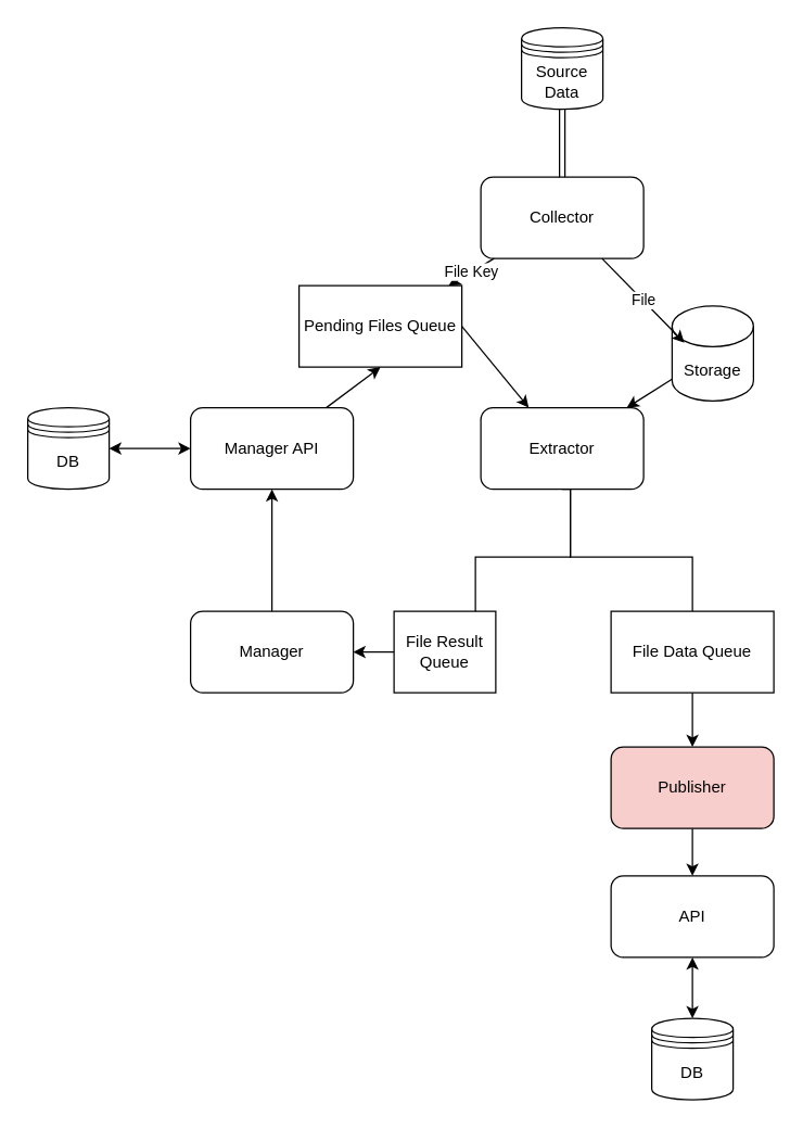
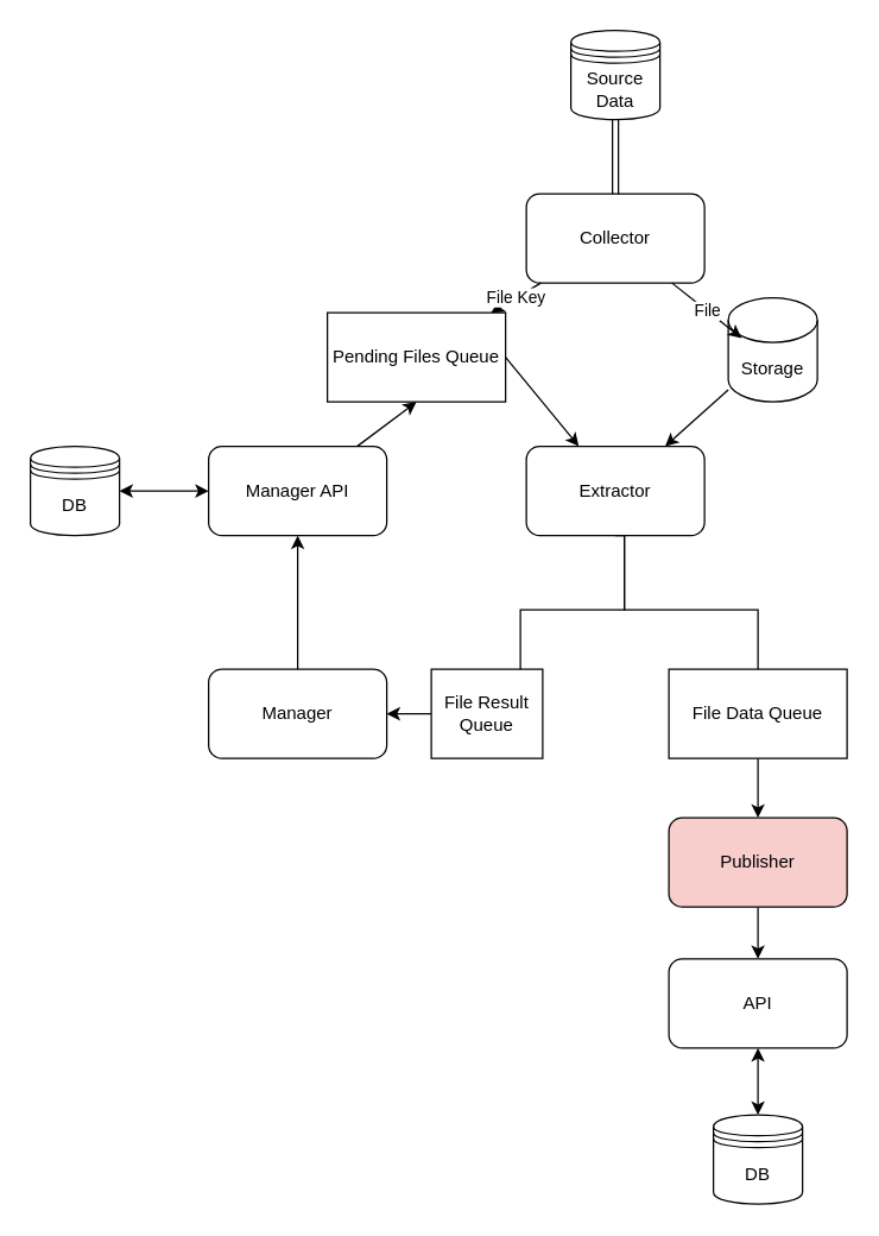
  <mxCell id="0" />
  <mxCell id="1" parent="0" />
  <mxCell id="2" value="Extractor" style="rounded=1;whiteSpace=wrap;html=1;" parent="1" vertex="1"><mxGeometry x="354" y="300" width="120" height="60" as="geometry" /></mxCell>
  <mxCell id="3" style="edgeStyle=none;html=1;" parent="1" source="26" target="5" edge="1"><mxGeometry relative="1" as="geometry"><mxPoint x="540" y="520" as="sourcePoint" /></mxGeometry></mxCell>
  <mxCell id="4" style="edgeStyle=none;html=1;" parent="1" source="5" target="6" edge="1"><mxGeometry relative="1" as="geometry" /></mxCell>
  <mxCell id="5" value="Publisher" style="rounded=1;whiteSpace=wrap;html=1;fillColor=#f8cecc;" parent="1" vertex="1"><mxGeometry x="450" y="550" width="120" height="60" as="geometry" /></mxCell>
  <mxCell id="6" value="API" style="rounded=1;whiteSpace=wrap;html=1;" parent="1" vertex="1"><mxGeometry x="450" y="645" width="120" height="60" as="geometry" /></mxCell>
  <mxCell id="7" value="DB" style="shape=datastore;whiteSpace=wrap;html=1;" parent="1" vertex="1"><mxGeometry x="480" y="750" width="60" height="60" as="geometry" /></mxCell>
  <mxCell id="8" value="" style="endArrow=classic;startArrow=classic;html=1;" parent="1" source="7" target="6" edge="1"><mxGeometry width="50" height="50" relative="1" as="geometry"><mxPoint x="940" y="500" as="sourcePoint" /><mxPoint x="1020" y="500" as="targetPoint" /></mxGeometry></mxCell>
  <mxCell id="9" value="Collector" style="rounded=1;whiteSpace=wrap;html=1;" parent="1" vertex="1"><mxGeometry x="354" y="130" width="120" height="60" as="geometry" /></mxCell>
  <mxCell id="10" style="edgeStyle=none;html=1;" parent="1" source="11" target="2" edge="1"><mxGeometry relative="1" as="geometry" /></mxCell>
- <mxCell id="11" value="Storage" style="shape=cylinder3;whiteSpace=wrap;html=1;boundedLbl=1;backgroundOutline=1;size=15;" parent="1" vertex="1"><mxGeometry x="495" y="225" width="60" height="70" as="geometry" /></mxCell>
+ <mxCell id="11" value="Storage" style="shape=cylinder3;whiteSpace=wrap;html=1;boundedLbl=1;backgroundOutline=1;size=15;" parent="1" vertex="1"><mxGeometry x="490" y="200" width="60" height="70" as="geometry" /></mxCell>
  <mxCell id="12" value="" style="endArrow=classic;html=1;entryX=0.15;entryY=0.386;entryDx=0;entryDy=0;entryPerimeter=0;" parent="1" source="9" target="11" edge="1"><mxGeometry relative="1" as="geometry"><mxPoint x="920" y="560" as="sourcePoint" /><mxPoint x="1020" y="560" as="targetPoint" /></mxGeometry></mxCell>
  <mxCell id="13" value="File" style="edgeLabel;resizable=0;html=1;align=center;verticalAlign=middle;" parent="12" connectable="0" vertex="1"><mxGeometry relative="1" as="geometry" /></mxCell>
  <mxCell id="14" value="File Key" style="endArrow=classic;html=1;" parent="1" source="9" target="28" edge="1"><mxGeometry relative="1" as="geometry"><mxPoint x="920" y="560" as="sourcePoint" /><mxPoint x="340" y="210" as="targetPoint" /></mxGeometry></mxCell>
  <mxCell id="15" value="" style="shape=link;html=1;exitX=0.5;exitY=0;exitDx=0;exitDy=0;entryX=0.5;entryY=1;entryDx=0;entryDy=0;" parent="1" source="9" target="16" edge="1"><mxGeometry width="100" relative="1" as="geometry"><mxPoint x="920" y="520" as="sourcePoint" /><mxPoint x="1040" y="270" as="targetPoint" /></mxGeometry></mxCell>
  <mxCell id="16" value="Source Data" style="shape=datastore;whiteSpace=wrap;html=1;" parent="1" vertex="1"><mxGeometry x="384" y="20" width="60" height="60" as="geometry" /></mxCell>
  <mxCell id="17" style="edgeStyle=none;html=1;" parent="1" source="18" target="23" edge="1"><mxGeometry relative="1" as="geometry" /></mxCell>
  <mxCell id="18" value="Manager" style="rounded=1;whiteSpace=wrap;html=1;" parent="1" vertex="1"><mxGeometry x="140" y="450" width="120" height="60" as="geometry" /></mxCell>
  <mxCell id="19" value="DB" style="shape=datastore;whiteSpace=wrap;html=1;" parent="1" vertex="1"><mxGeometry x="20" y="300" width="60" height="60" as="geometry" /></mxCell>
  <mxCell id="20" value="" style="endArrow=classic;startArrow=classic;html=1;exitX=0;exitY=0.5;exitDx=0;exitDy=0;" parent="1" source="23" target="19" edge="1"><mxGeometry width="50" height="50" relative="1" as="geometry"><mxPoint x="230" y="610" as="sourcePoint" /><mxPoint x="620" y="500" as="targetPoint" /></mxGeometry></mxCell>
  <mxCell id="21" style="edgeStyle=none;html=1;exitX=1;exitY=0.5;exitDx=0;exitDy=0;" parent="1" source="28" target="2" edge="1"><mxGeometry relative="1" as="geometry"><mxPoint x="367.75" y="270" as="sourcePoint" /></mxGeometry></mxCell>
  <mxCell id="22" style="edgeStyle=none;html=1;entryX=0.5;entryY=1;entryDx=0;entryDy=0;" parent="1" source="23" target="28" edge="1"><mxGeometry relative="1" as="geometry"><mxPoint x="290" y="240" as="targetPoint" /></mxGeometry></mxCell>
  <mxCell id="23" value="Manager API" style="rounded=1;whiteSpace=wrap;html=1;" parent="1" vertex="1"><mxGeometry x="140" y="300" width="120" height="60" as="geometry" /></mxCell>
  <mxCell id="24" value="" style="edgeStyle=orthogonalEdgeStyle;startArrow=none;endArrow=none;rounded=0;targetPortConstraint=eastwest;sourcePortConstraint=northsouth;entryX=0.5;entryY=0;entryDx=0;entryDy=0;" parent="1" source="2" target="26" edge="1"><mxGeometry relative="1" as="geometry"><mxPoint x="350" y="540" as="sourcePoint" /><Array as="points"><mxPoint x="420" y="410" /><mxPoint x="510" y="410" /></Array><mxPoint x="540" y="490" as="targetPoint" /></mxGeometry></mxCell>
  <mxCell id="25" style="edgeStyle=none;html=1;entryX=1;entryY=0.5;entryDx=0;entryDy=0;exitX=0;exitY=0.5;exitDx=0;exitDy=0;" parent="1" source="27" target="18" edge="1"><mxGeometry relative="1" as="geometry"><mxPoint x="350" y="430" as="sourcePoint" /></mxGeometry></mxCell>
  <mxCell id="26" value="File Data Queue" style="rounded=0;whiteSpace=wrap;html=1;" parent="1" vertex="1"><mxGeometry x="450" y="450" width="120" height="60" as="geometry" /></mxCell>
  <mxCell id="27" value="File Result Queue" style="rounded=0;whiteSpace=wrap;html=1;" parent="1" vertex="1"><mxGeometry x="290" y="450" width="75" height="60" as="geometry" /></mxCell>
  <mxCell id="28" value="Pending Files Queue" style="rounded=0;whiteSpace=wrap;html=1;" parent="1" vertex="1"><mxGeometry x="220" y="210" width="120" height="60" as="geometry" /></mxCell>
  <mxCell id="29" value="" style="edgeStyle=orthogonalEdgeStyle;startArrow=none;endArrow=none;rounded=0;targetPortConstraint=eastwest;sourcePortConstraint=northsouth;exitX=0.5;exitY=1;exitDx=0;exitDy=0;" parent="1" source="2" target="27" edge="1"><mxGeometry relative="1" as="geometry"><mxPoint x="300" y="360" as="sourcePoint" /><Array as="points"><mxPoint x="420" y="360" /><mxPoint x="420" y="410" /><mxPoint x="350" y="410" /></Array><mxPoint x="426" y="490" as="targetPoint" /></mxGeometry></mxCell>
